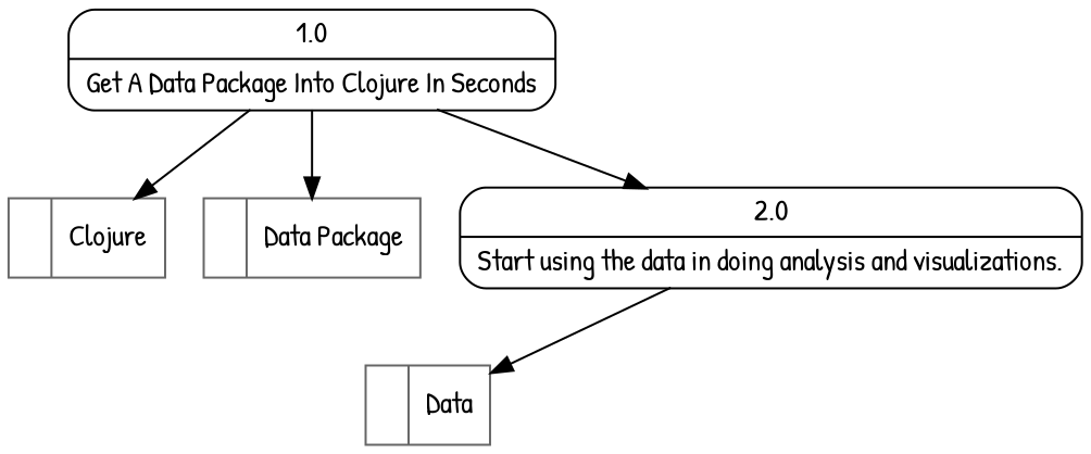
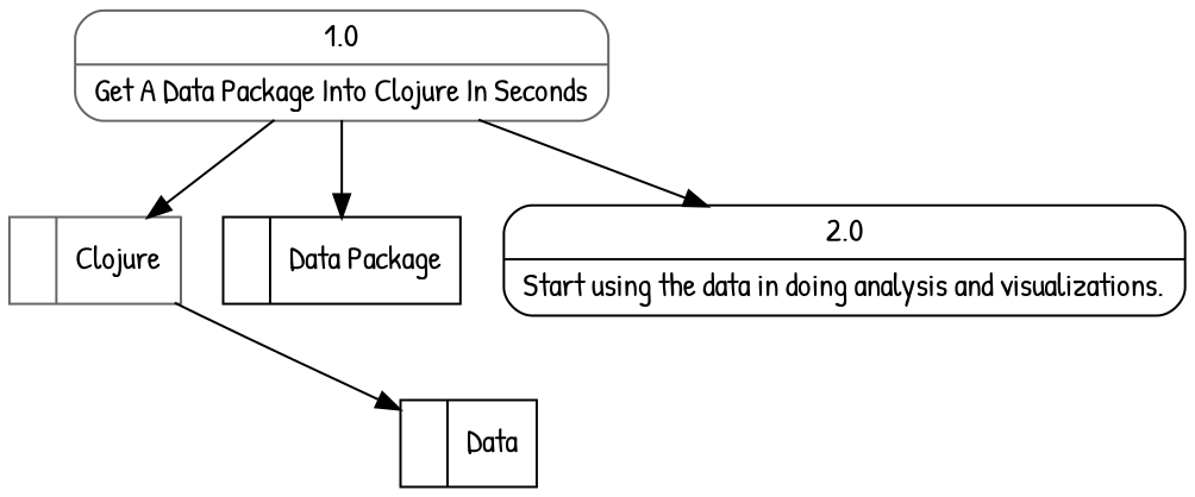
  digraph {
    fontname="Patrick Hand"
    node [color=black fontname="Patrick Hand" shape=record]
    edge [fontname="Patrick Hand"]
    n1 [color=gray40 label="<f0>  |<f1> Clojure "]
-   n2 [color=gray40 label="<f0>  |<f1> Data Package "]
-   n3 [label="{<f0> 1.0|<f1> Get A Data Package Into Clojure In Seconds }" shape=Mrecord]
+   n2 [label="<f0>  |<f1> Data Package "]
+   n3 [color=gray40 label="{<f0> 1.0|<f1> Get A Data Package Into Clojure In Seconds }" shape=Mrecord]
    n4 [label="{<f0> 2.0|<f1> Start using the data in doing analysis and visualizations. }" shape=Mrecord]
-   n5 [color=gray40 label="<f0>  |<f1> Data "]
+   n5 [label="<f0>  |<f1> Data "]
    n3 -> n1
    n3 -> n2
    n3 -> n4
-   n4 -> n5
+   n1 -> n5
  }
